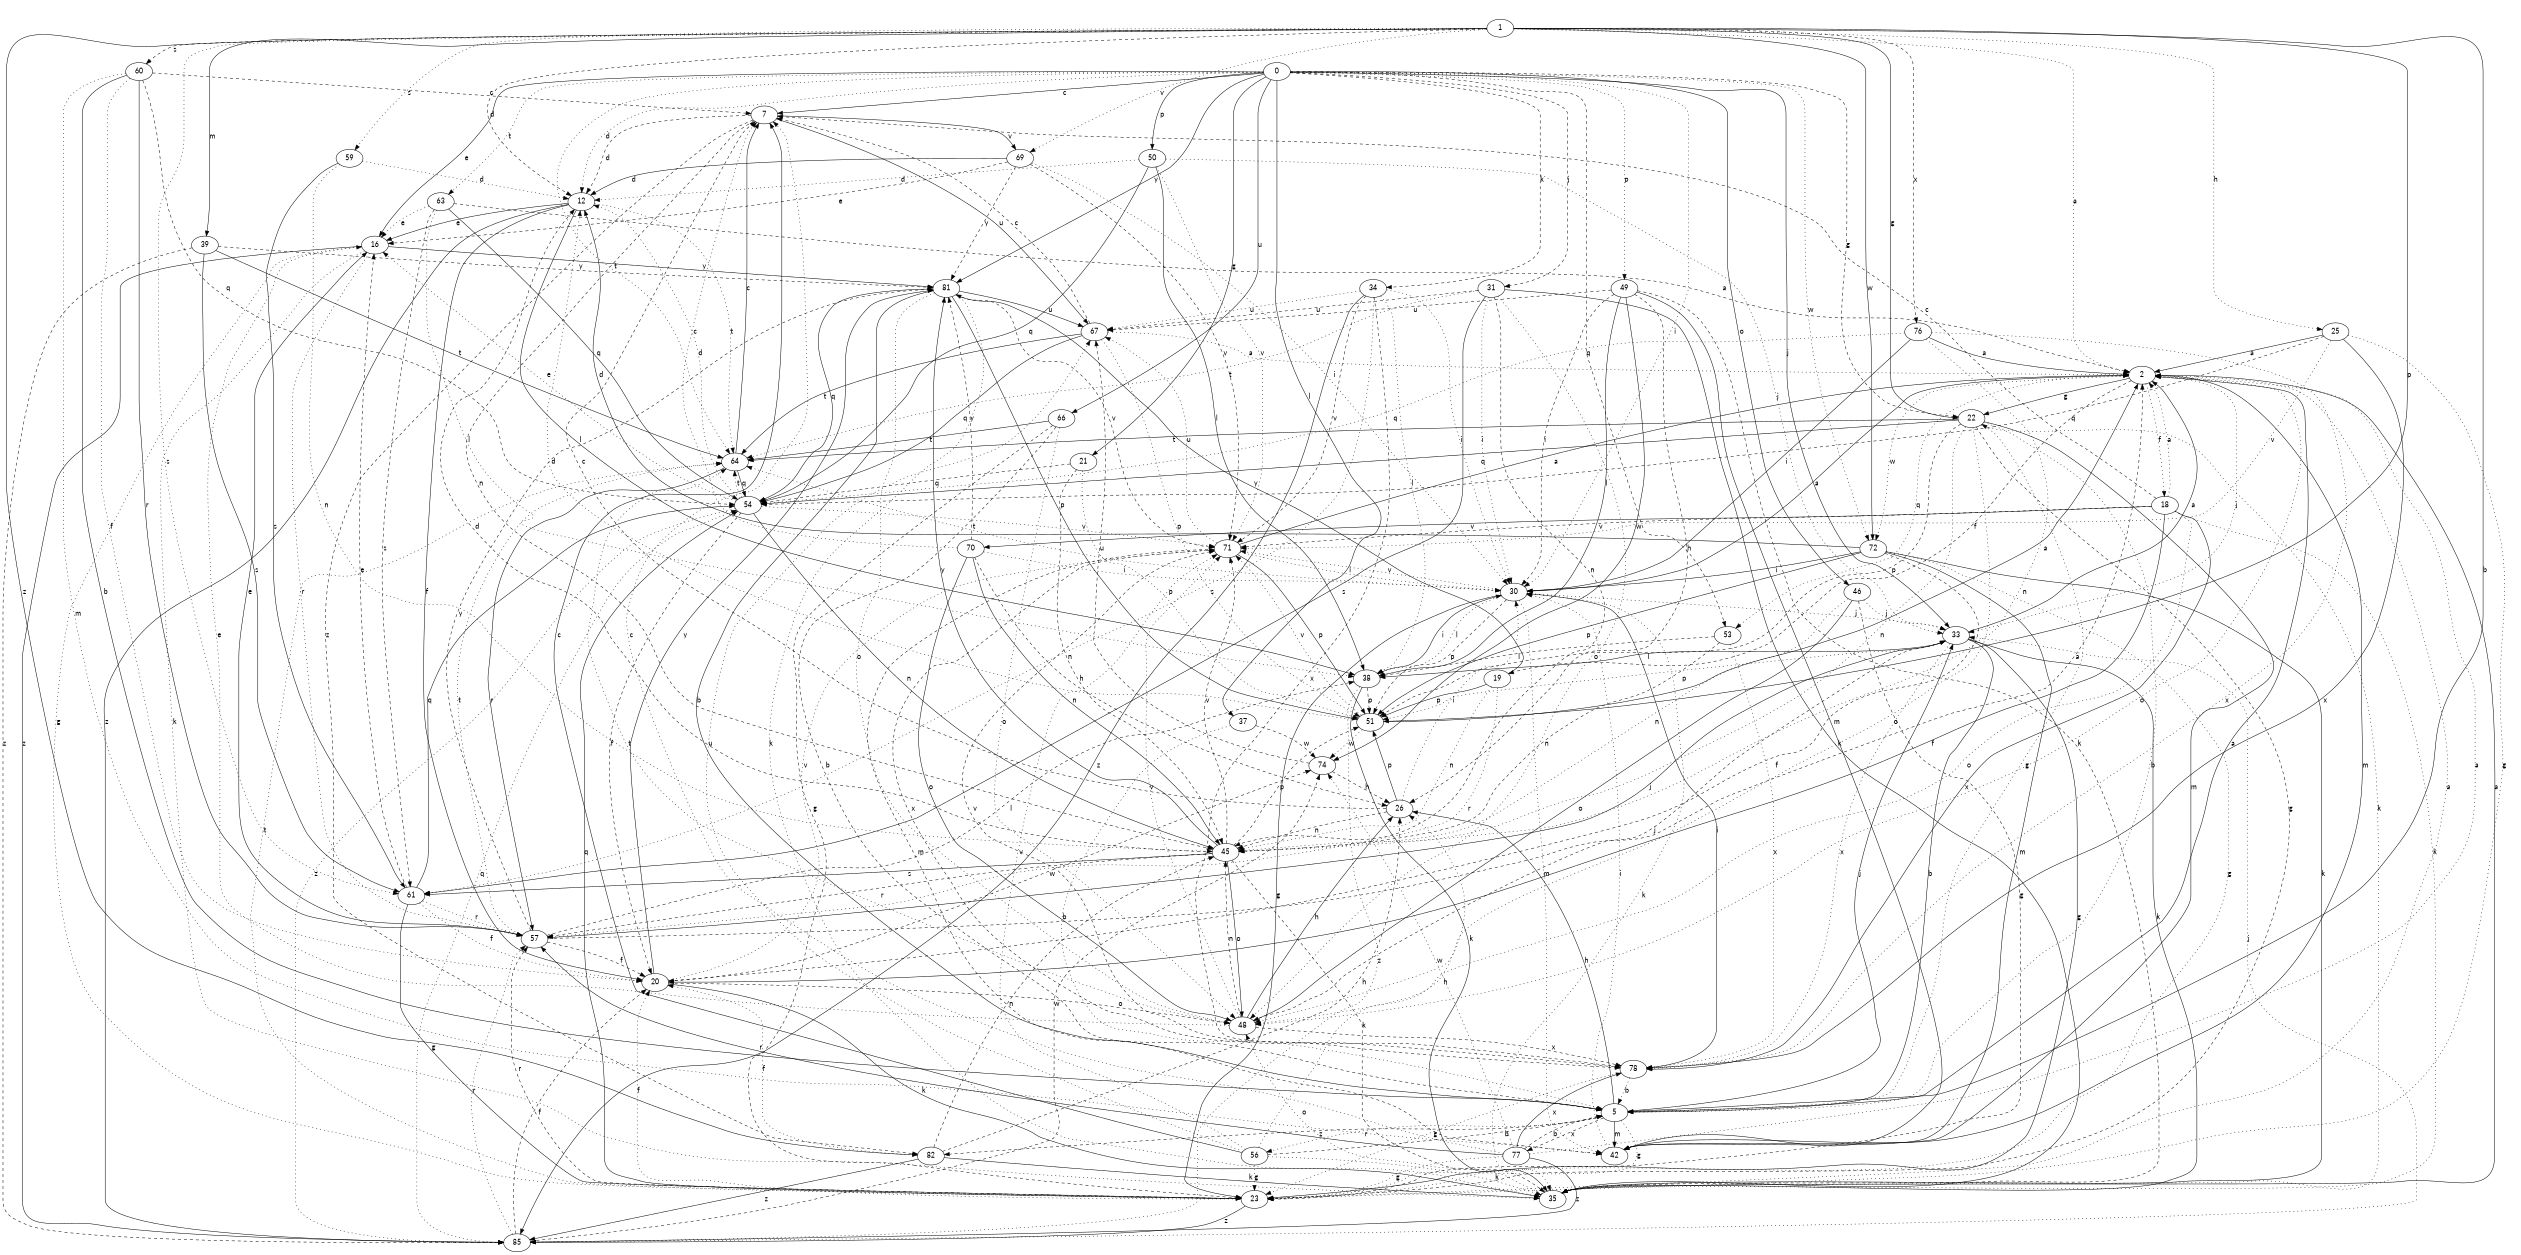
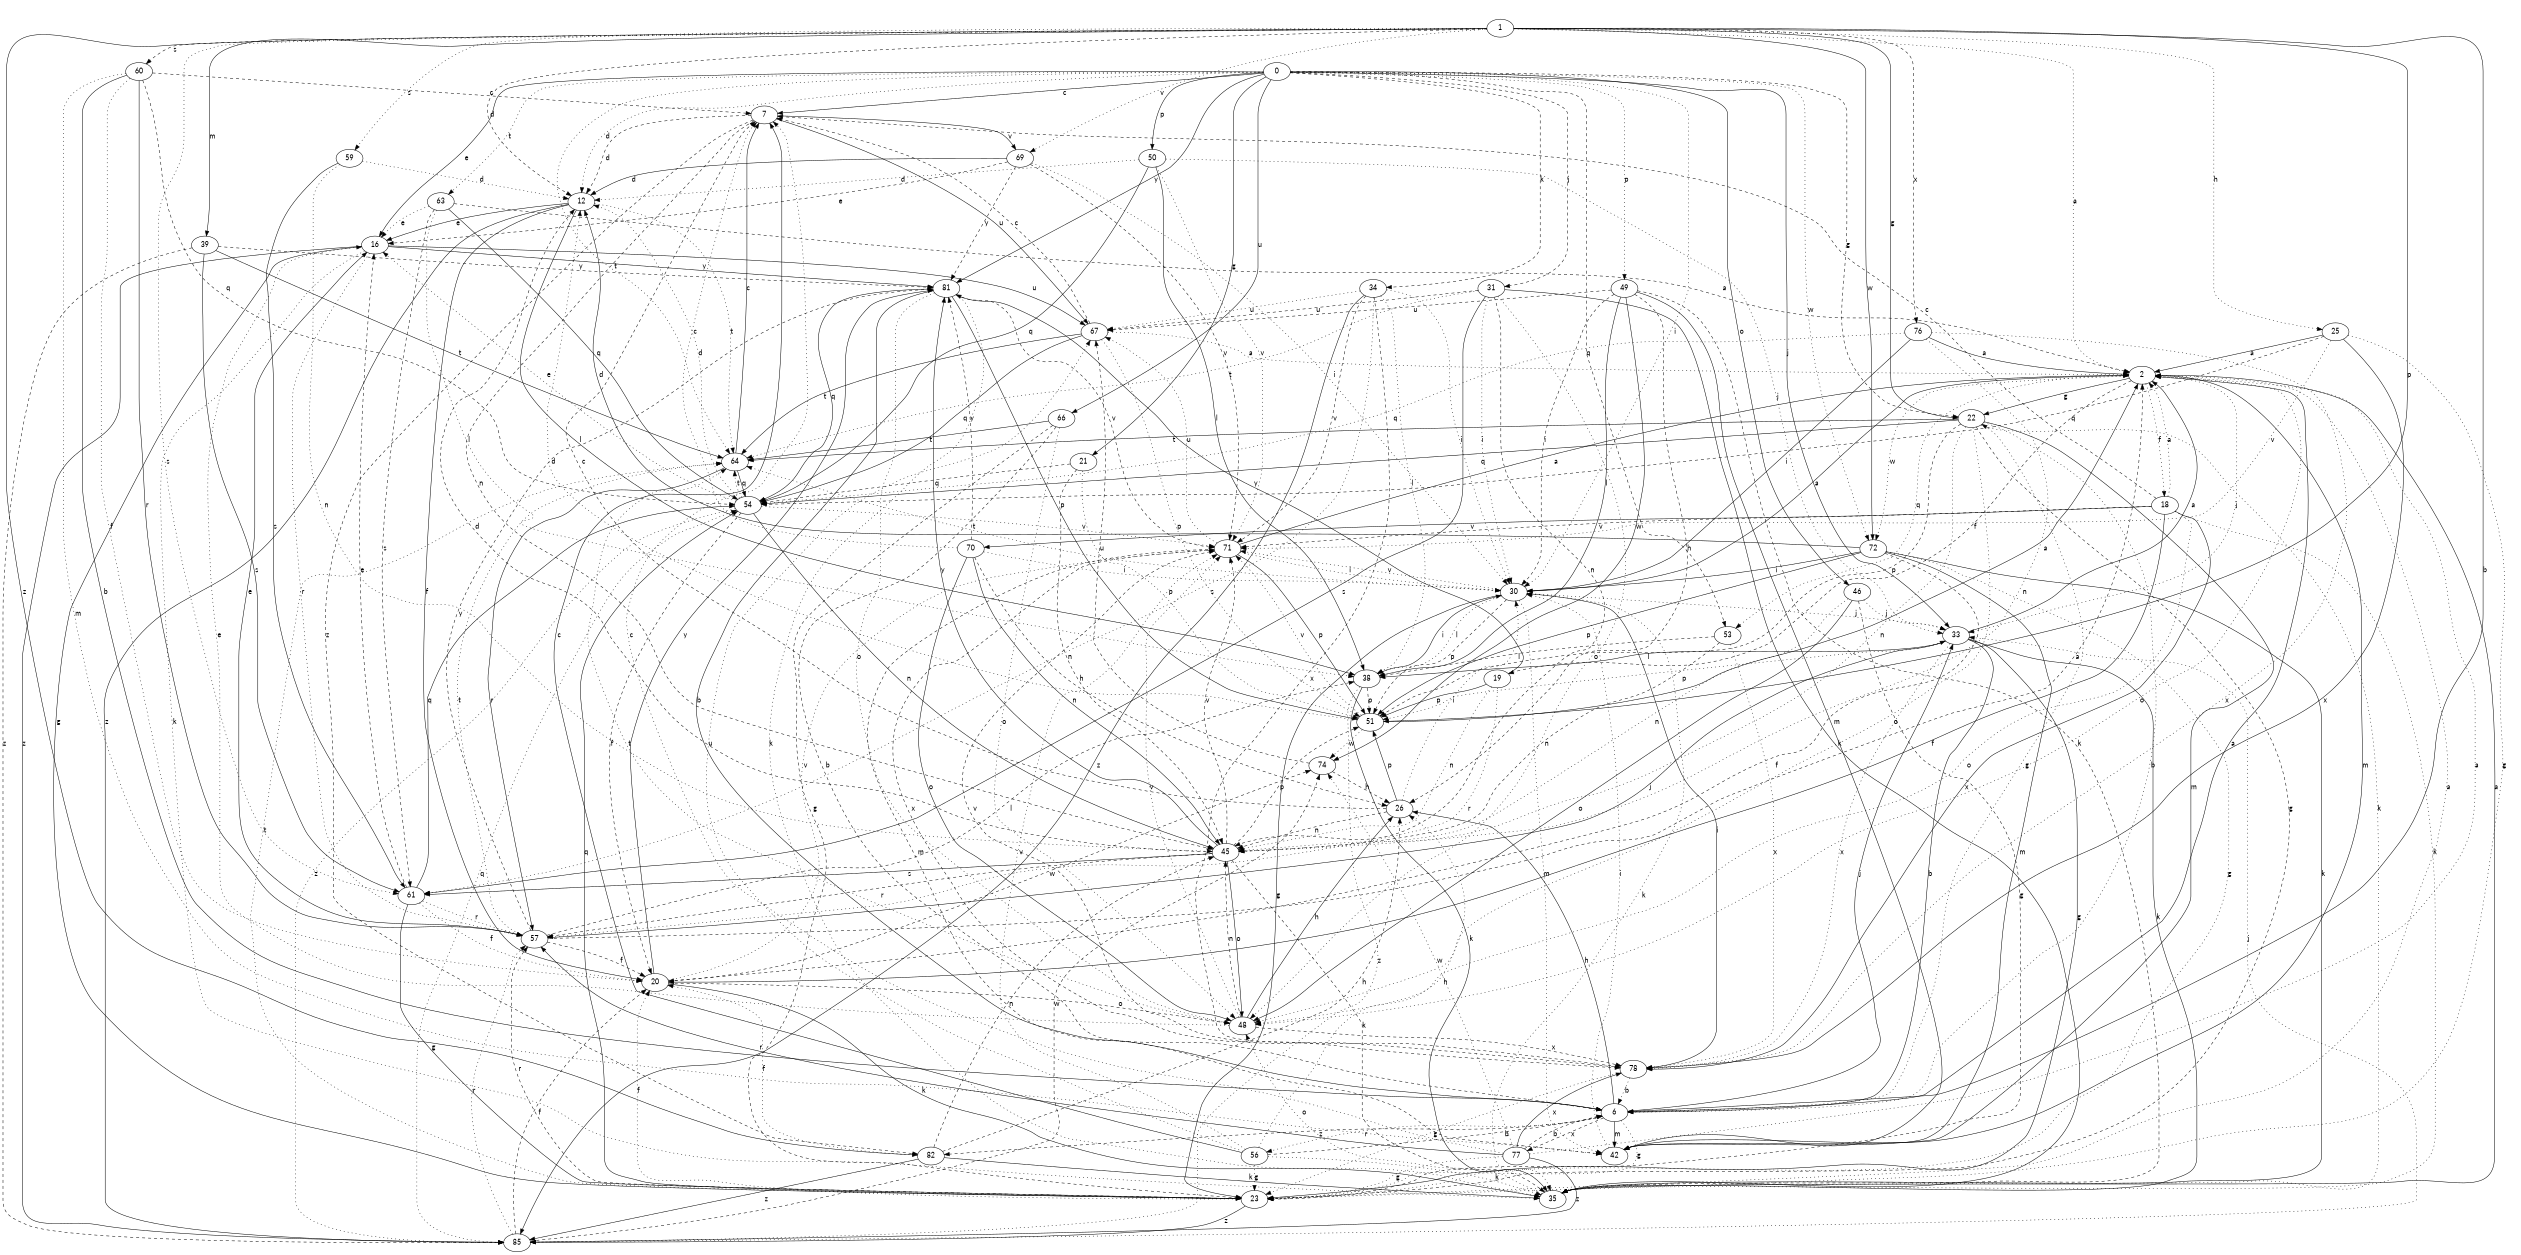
  strict digraph {
    fontname=Lato
    node [fontname=Lato]
    edge [fontname=Lato style=dotted]
    n1 [label=7]
    0
    12
    16
    21
    22
    30
    31
    33
    34
-   37
    46
    49
    50
    53
    63
    64
    66
    72
    81
    69
    82
    45
    67
    20
    38
    85
    23
    35
    57
    51
    54
-   5
+   5 [label=6]
    42
    48
    2
    71
    61
    78
    74
    26
    1
    25
    39
    59
    60
    76
    18
    19
    56
    77
    70
    n1 -> 12 [label=d style=dashed]
    n1 -> 69 [label=v style=solid]
    n1 -> 82 [label=z style=dashed]
    n1 -> 45 [label=n style=dashed]
    n1 -> 67 [label=u style=solid]
    0 -> n1 [label=c style=solid]
    0 -> 12 [label=d]
    0 -> 16 [label=e style=solid]
    0 -> 21 [label=g style=solid]
    0 -> 22 [label=g style=dashed]
    0 -> 30 [label=i]
    0 -> 31 [label=j style=dashed]
    0 -> 33 [label=j style=solid]
    0 -> 34 [label=k style=dashed]
-   0 -> 37 [label=l style=solid]
    0 -> 46 [label=o style=solid]
    0 -> 49 [label=p]
    0 -> 50 [label=p style=solid]
    0 -> 53 [label=q style=dashed]
    0 -> 63 [label=t]
    0 -> 64 [label=t]
    0 -> 66 [label=u style=solid]
    0 -> 72 [label=w]
    0 -> 81 [label=y style=solid]
    12 -> 16 [label=e style=solid]
    12 -> 64 [label=t]
    12 -> 20 [label=f style=solid]
    12 -> 38 [label=l style=solid]
    12 -> 85 [label=z style=solid]
    16 -> 81 [label=y style=solid]
    16 -> 85 [label=z style=solid]
-   16 -> 23 [label=g]
+   16 -> 23 [label=g style=solid]
    16 -> 35 [label=k]
    16 -> 57 [label=r]
    21 -> 45 [label=n style=dashed]
    21 -> 51 [label=p]
    21 -> 54 [label=q style=dashed]
    22 -> 64 [label=t style=solid]
    22 -> 45 [label=n]
    22 -> 23 [label=g style=dashed]
    22 -> 35 [label=k]
    22 -> 51 [label=p style=dashed]
    22 -> 54 [label=q style=solid]
    22 -> 5 [label=b]
    22 -> 42 [label=m style=solid]
    22 -> 48 [label=o]
    30 -> 33 [label=j]
    30 -> 64 [label=t]
    30 -> 38 [label=l]
    30 -> 23 [label=g style=solid]
    30 -> 35 [label=k]
    30 -> 51 [label=p style=dashed]
    30 -> 42 [label=m]
    30 -> 2 [label=a style=solid]
    30 -> 71 [label=v]
    31 -> 30 [label=i]
    31 -> 64 [label=t]
    31 -> 45 [label=n style=dashed]
    31 -> 67 [label=u style=dashed]
    31 -> 35 [label=k style=solid]
    31 -> 48 [label=o]
    31 -> 61 [label=s style=solid]
    33 -> 38 [label=l style=solid]
    33 -> 23 [label=g style=solid]
    33 -> 35 [label=k style=solid]
    33 -> 51 [label=p]
    33 -> 5 [label=b style=solid]
    33 -> 2 [label=a style=solid]
    33 -> 78 [label=x]
    34 -> 30 [label=i]
    34 -> 67 [label=u]
    34 -> 38 [label=l]
    34 -> 85 [label=z style=solid]
    34 -> 71 [label=v style=dashed]
    34 -> 61 [label=s]
    34 -> 78 [label=x style=dashed]
-   37 -> 5 [label=b]
-   37 -> 74 [label=w style=dashed]
    46 -> 33 [label=j]
    46 -> 45 [label=n]
    46 -> 23 [label=g style=dashed]
    46 -> 48 [label=o style=solid]
    49 -> 30 [label=i style=dashed]
    49 -> 67 [label=u style=dashed]
    49 -> 38 [label=l style=solid]
    49 -> 35 [label=k style=dashed]
    49 -> 42 [label=m style=solid]
    49 -> 74 [label=w style=solid]
    49 -> 26 [label=h style=dashed]
    50 -> 12 [label=d]
    50 -> 33 [label=j]
    50 -> 38 [label=l style=solid]
    50 -> 54 [label=q style=solid]
    50 -> 71 [label=v]
    53 -> 45 [label=n style=dashed]
    53 -> 38 [label=l style=dashed]
    53 -> 78 [label=x]
    63 -> 16 [label=e]
    63 -> 38 [label=l]
    63 -> 54 [label=q style=solid]
    63 -> 2 [label=a style=dashed]
    63 -> 61 [label=s style=dashed]
    64 -> n1 [label=c style=solid]
    64 -> 57 [label=r style=solid]
    64 -> 54 [label=q style=solid]
    66 -> 64 [label=t style=solid]
    66 -> 23 [label=g style=dashed]
    66 -> 5 [label=b style=dashed]
    66 -> 48 [label=o]
    72 -> 12 [label=d style=solid]
    72 -> 30 [label=i style=solid]
    72 -> 20 [label=f style=dashed]
    72 -> 23 [label=g]
    72 -> 35 [label=k style=solid]
    72 -> 51 [label=p style=solid]
    72 -> 42 [label=m style=solid]
-   81 -> 67 [label=u style=solid]
+   16 -> 67 [label=u style=solid]
    81 -> 35 [label=k]
    81 -> 51 [label=p style=solid]
    81 -> 54 [label=q style=solid]
    81 -> 5 [label=b style=solid]
    81 -> 48 [label=o]
    81 -> 71 [label=v style=dashed]
    69 -> 12 [label=d style=solid]
    69 -> 16 [label=e style=dashed]
    69 -> 30 [label=i]
    69 -> 81 [label=y style=dashed]
    69 -> 71 [label=v style=dashed]
    82 -> 45 [label=n style=dashed]
    82 -> 20 [label=f]
    82 -> 85 [label=z style=solid]
    82 -> 35 [label=k style=solid]
    82 -> 26 [label=h style=dashed]
    45 -> 12 [label=d style=dashed]
    45 -> 81 [label=y style=solid]
    45 -> 35 [label=k style=dashed]
    45 -> 57 [label=r style=dashed]
    45 -> 51 [label=p style=dashed]
    45 -> 48 [label=o style=solid]
    45 -> 71 [label=v style=dashed]
    45 -> 61 [label=s style=solid]
    67 -> n1 [label=c style=dashed]
    67 -> 64 [label=t style=solid]
    67 -> 51 [label=p]
    67 -> 54 [label=q style=solid]
    67 -> 2 [label=a]
    20 -> 81 [label=y style=solid]
    20 -> 35 [label=k style=solid]
    20 -> 48 [label=o style=dashed]
    20 -> 71 [label=v]
    20 -> 74 [label=w style=dashed]
    38 -> 30 [label=i style=solid]
    38 -> 85 [label=z]
    38 -> 35 [label=k style=solid]
    38 -> 51 [label=p style=dashed]
    85 -> 33 [label=j]
    85 -> 20 [label=f style=dashed]
    85 -> 57 [label=r]
    85 -> 54 [label=q]
    85 -> 74 [label=w style=dashed]
    23 -> 64 [label=t]
    23 -> 20 [label=f]
    23 -> 85 [label=z style=solid]
    23 -> 57 [label=r style=dashed]
    23 -> 54 [label=q style=solid]
    23 -> 2 [label=a]
    35 -> 48 [label=o]
    35 -> 2 [label=a style=solid]
    57 -> 16 [label=e style=solid]
    57 -> 33 [label=j style=solid]
    57 -> 64 [label=t]
    57 -> 81 [label=y style=dashed]
    57 -> 20 [label=f style=dashed]
    57 -> 38 [label=l style=dashed]
    57 -> 2 [label=a style=dashed]
    51 -> 12 [label=d]
    51 -> 2 [label=a style=solid]
    51 -> 71 [label=v]
    51 -> 74 [label=w]
    54 -> 12 [label=d]
    54 -> 16 [label=e]
    54 -> 64 [label=t]
    54 -> 45 [label=n style=solid]
    54 -> 20 [label=f style=dashed]
    54 -> 85 [label=z]
    54 -> 71 [label=v]
    5 -> 22 [label=g]
    5 -> 33 [label=j style=solid]
    5 -> 82 [label=z style=dashed]
    5 -> 23 [label=g]
    5 -> 42 [label=m style=solid]
    5 -> 2 [label=a style=solid]
    5 -> 26 [label=h style=solid]
    5 -> 56 [label=r]
    5 -> 77 [label=x style=dashed]
    42 -> 30 [label=i]
    48 -> 16 [label=e]
-   48 -> 33 [label=j style=dashed]
    48 -> 64 [label=t]
    48 -> 45 [label=n style=dashed]
    48 -> 71 [label=v]
    48 -> 78 [label=x style=dashed]
    48 -> 26 [label=h style=solid]
    2 -> 22 [label=g style=solid]
    2 -> 33 [label=j]
    2 -> 53 [label=q]
    2 -> 72 [label=w]
    2 -> 42 [label=m style=solid]
    2 -> 48 [label=o]
    2 -> 18 [label=f]
    2 -> 19 [label=f style=dashed]
    71 -> 30 [label=i]
    71 -> 67 [label=u]
    71 -> 51 [label=p style=solid]
    71 -> 42 [label=m style=dashed]
    71 -> 2 [label=a style=solid]
    71 -> 78 [label=x style=dashed]
    61 -> 16 [label=e style=dashed]
    61 -> 20 [label=f]
    61 -> 23 [label=g style=solid]
    61 -> 57 [label=r]
    61 -> 54 [label=q style=solid]
    78 -> 30 [label=i style=solid]
    78 -> 23 [label=g]
    78 -> 5 [label=b]
    78 -> 71 [label=v style=dashed]
    74 -> 67 [label=u style=dashed]
    74 -> 26 [label=h style=dashed]
    26 -> n1 [label=c style=dashed]
    26 -> 30 [label=i]
    26 -> 45 [label=n style=dashed]
    26 -> 51 [label=p style=solid]
    1 -> 12 [label=d style=dashed]
    1 -> 22 [label=g style=solid]
    1 -> 72 [label=w style=solid]
    1 -> 69 [label=v]
    1 -> 82 [label=z style=solid]
    1 -> 51 [label=p style=solid]
    1 -> 5 [label=b style=solid]
    1 -> 2 [label=a]
    1 -> 61 [label=s]
    1 -> 25 [label=h]
    1 -> 39 [label=m style=solid]
    1 -> 59 [label=s]
    1 -> 60 [label=s style=dashed]
    1 -> 76 [label=x style=dashed]
    25 -> 23 [label=g]
    25 -> 54 [label=q style=dashed]
    25 -> 2 [label=a style=solid]
    25 -> 71 [label=v]
    25 -> 78 [label=x style=solid]
    39 -> 64 [label=t style=solid]
    39 -> 81 [label=y style=dashed]
    39 -> 85 [label=z style=dashed]
    39 -> 61 [label=s style=solid]
    59 -> 12 [label=d]
    59 -> 45 [label=n]
    59 -> 61 [label=s style=solid]
    60 -> n1 [label=c style=dashed]
    60 -> 20 [label=f]
    60 -> 57 [label=r style=solid]
    60 -> 54 [label=q style=dashed]
    60 -> 5 [label=b style=solid]
    60 -> 42 [label=m]
    76 -> 30 [label=i style=solid]
    76 -> 45 [label=n]
    76 -> 54 [label=q]
    76 -> 2 [label=a style=solid]
    76 -> 78 [label=x]
    18 -> n1 [label=c style=dashed]
    18 -> 20 [label=f style=solid]
    18 -> 35 [label=k]
    18 -> 48 [label=o]
    18 -> 2 [label=a]
    18 -> 71 [label=v style=dashed]
    18 -> 78 [label=x style=solid]
    18 -> 70 [label=v style=solid]
    19 -> 81 [label=y style=solid]
    19 -> 45 [label=n]
    19 -> 57 [label=r]
    19 -> 51 [label=p style=solid]
    56 -> n1 [label=c style=solid]
    56 -> 67 [label=u]
    56 -> 23 [label=g]
    56 -> 35 [label=k]
    56 -> 5 [label=b style=dashed]
    56 -> 71 [label=v]
    56 -> 26 [label=h]
    77 -> n1 [label=c]
    77 -> 85 [label=z style=solid]
    77 -> 23 [label=g]
    77 -> 57 [label=r style=solid]
    77 -> 5 [label=b style=dashed]
    77 -> 2 [label=a]
    77 -> 78 [label=x style=solid]
    77 -> 74 [label=w]
    70 -> n1 [label=c]
    70 -> 30 [label=i]
    70 -> 81 [label=y style=dashed]
    70 -> 45 [label=n style=solid]
    70 -> 48 [label=o style=solid]
    70 -> 26 [label=h style=dashed]
  }
